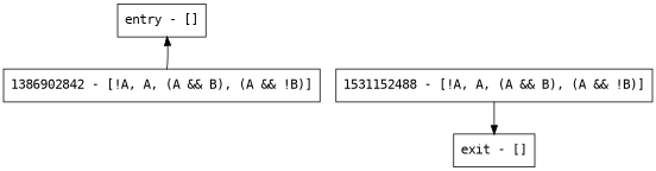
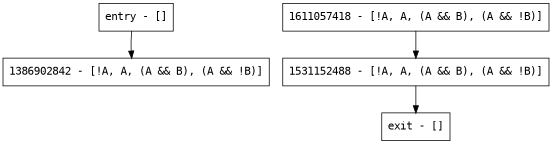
  digraph {
    fontname="DejaVu Sans Mono"
    node [fontname="DejaVu Sans Mono" shape=record]
    edge [fontname="DejaVu Sans Mono"]
    n1 [label="entry - []"]
    n2 [label="1386902842 - [!A, A, (A && B), (A && !B)]"]
    n3 [label="exit - []"]
+   n4 [label="1611057418 - [!A, A, (A && B), (A && !B)]"]
    n5 [label="1531152488 - [!A, A, (A && B), (A && !B)]"]
-   n2 -> n1
+   n1 -> n2
+   n4 -> n5
    n5 -> n3
  }
